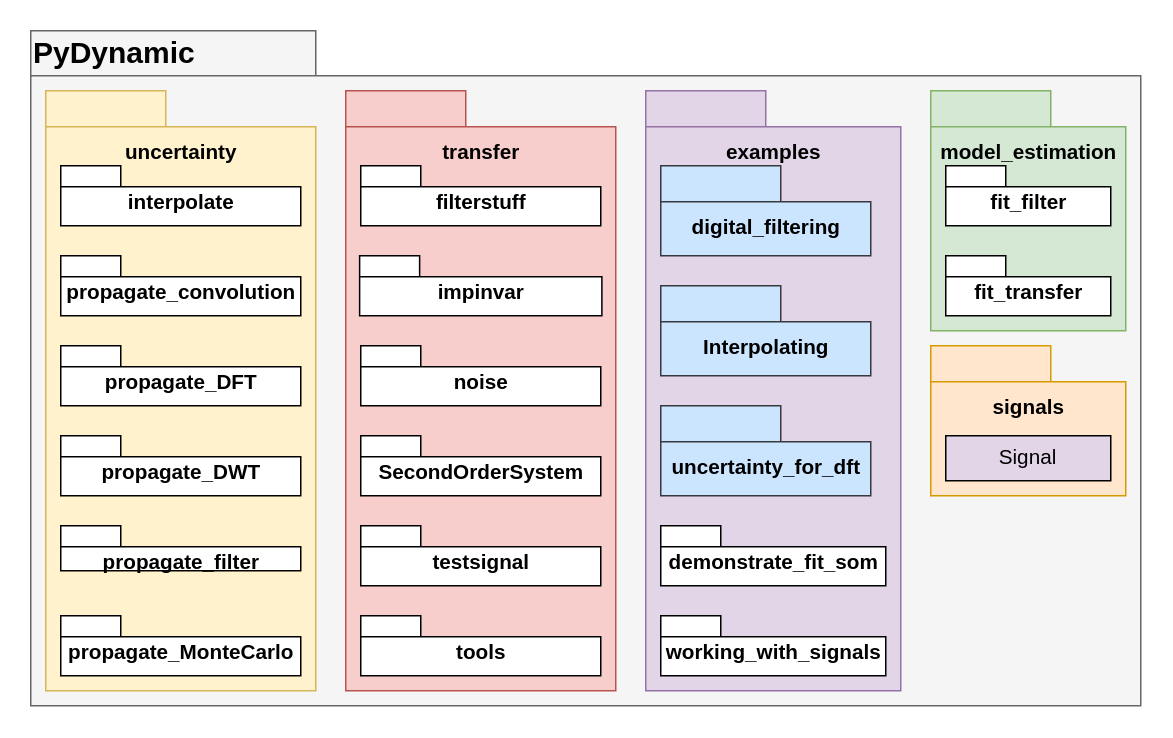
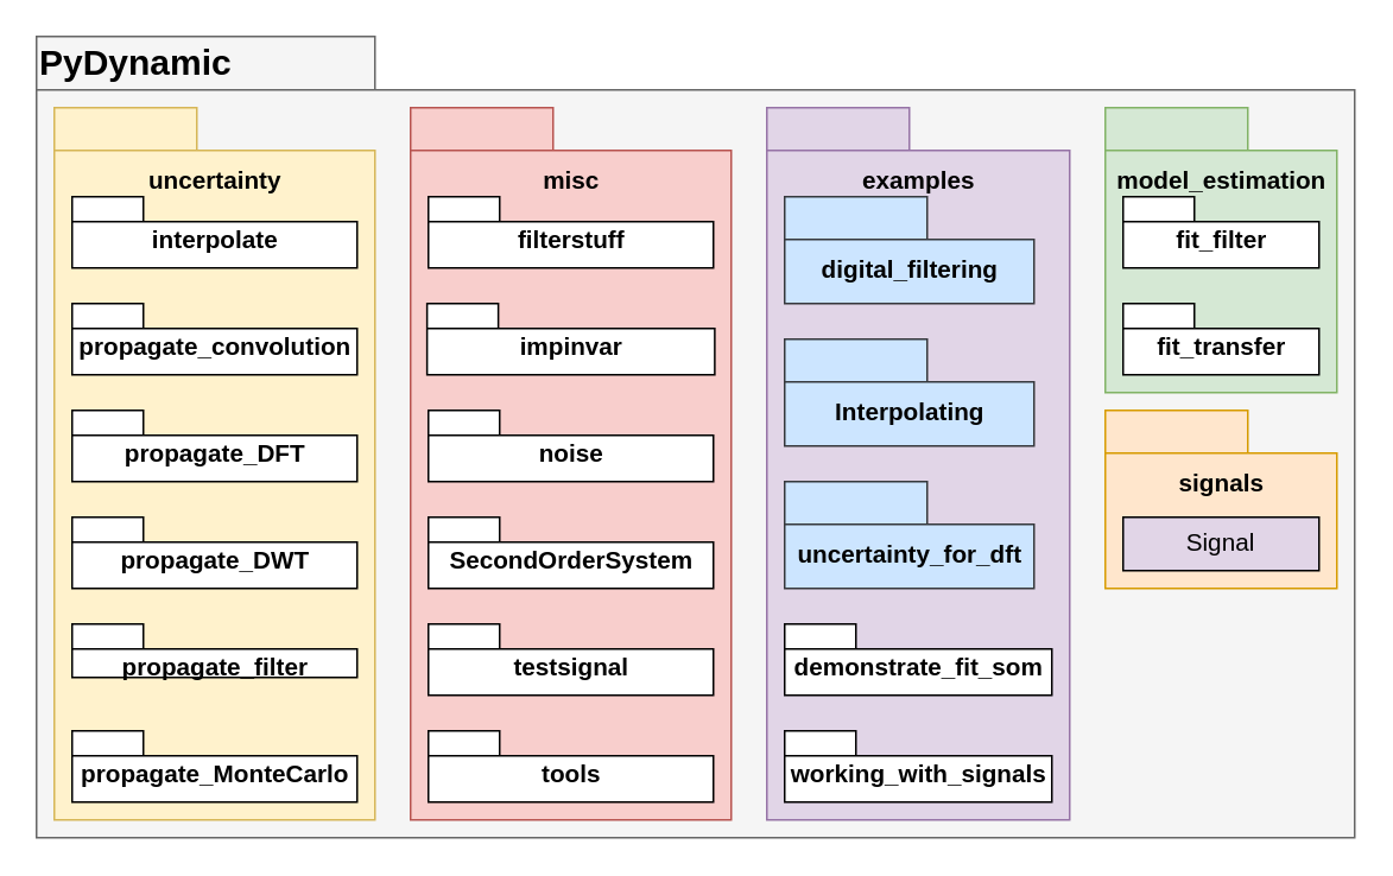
  <mxCell id="0" />
  <mxCell id="1" parent="0" />
  <mxCell id="2" value="" style="shape=folder;fontStyle=1;spacingTop=10;tabWidth=190;tabHeight=30;tabPosition=left;html=1;rounded=0;shadow=0;comic=0;labelBackgroundColor=none;strokeWidth=1;fillColor=#f5f5f5;fontFamily=Helvetica;fontSize=14;align=center;strokeColor=#666666;fontColor=#333333;" parent="1" vertex="1"><mxGeometry x="20" y="20" width="740" height="450" as="geometry" /></mxCell>
  <mxCell id="3" value="" style="group;fontSize=13.8;fontFamily=Helvetica;" parent="1" vertex="1" connectable="0"><mxGeometry x="430" y="60" width="170" height="400" as="geometry" /></mxCell>
  <mxCell id="4" value="&lt;br style=&quot;font-size: 13.8px;&quot;&gt;examples" style="shape=folder;fontStyle=1;spacingTop=10;tabWidth=80;tabHeight=24;tabPosition=left;html=1;rounded=0;shadow=0;comic=0;labelBackgroundColor=none;strokeWidth=1;fontFamily=Helvetica;fontSize=13.8;align=center;verticalAlign=top;fillColor=#e1d5e7;strokeColor=#9673a6;" parent="3" vertex="1"><mxGeometry width="170" height="400" as="geometry" /></mxCell>
  <mxCell id="5" value="demonstrate_fit_som" style="shape=folder;fontStyle=1;spacingTop=10;tabWidth=40;tabHeight=14;tabPosition=left;html=1;rounded=0;shadow=0;comic=0;labelBackgroundColor=none;strokeWidth=1;fontFamily=Helvetica;fontSize=13.8;align=center;verticalAlign=top;" parent="3" vertex="1"><mxGeometry x="10" y="290" width="150" height="40" as="geometry" /></mxCell>
  <mxCell id="6" value="&lt;br style=&quot;font-size: 13.8px;&quot;&gt;digital_filtering" style="shape=folder;fontStyle=1;spacingTop=10;tabWidth=80;tabHeight=24;tabPosition=left;html=1;rounded=0;shadow=0;comic=0;labelBackgroundColor=none;strokeWidth=1;fontFamily=Helvetica;fontSize=13.8;align=center;verticalAlign=top;fillColor=#cce5ff;strokeColor=#36393d;" parent="3" vertex="1"><mxGeometry x="10" y="50" width="140" height="60" as="geometry" /></mxCell>
  <mxCell id="7" value="&lt;br style=&quot;font-size: 13.8px;&quot;&gt;Interpolating" style="shape=folder;fontStyle=1;spacingTop=10;tabWidth=80;tabHeight=24;tabPosition=left;html=1;rounded=0;shadow=0;comic=0;labelBackgroundColor=none;strokeWidth=1;fontFamily=Helvetica;fontSize=13.8;align=center;verticalAlign=top;fillColor=#cce5ff;strokeColor=#36393d;" parent="3" vertex="1"><mxGeometry x="10" y="130" width="140" height="60" as="geometry" /></mxCell>
  <mxCell id="8" value="&lt;br style=&quot;font-size: 13.8px;&quot;&gt;uncertainty_for_dft" style="shape=folder;fontStyle=1;spacingTop=10;tabWidth=80;tabHeight=24;tabPosition=left;html=1;rounded=0;shadow=0;comic=0;labelBackgroundColor=none;strokeWidth=1;fontFamily=Helvetica;fontSize=13.8;align=center;verticalAlign=top;fillColor=#cce5ff;strokeColor=#36393d;" parent="3" vertex="1"><mxGeometry x="10" y="210" width="140" height="60" as="geometry" /></mxCell>
  <mxCell id="9" value="working_with_signals" style="shape=folder;fontStyle=1;spacingTop=10;tabWidth=40;tabHeight=14;tabPosition=left;html=1;rounded=0;shadow=0;comic=0;labelBackgroundColor=none;strokeWidth=1;fontFamily=Helvetica;fontSize=13.8;align=center;verticalAlign=top;" parent="3" vertex="1"><mxGeometry x="10" y="350" width="150" height="40" as="geometry" /></mxCell>
  <mxCell id="10" value="" style="group;fontSize=14;" parent="1" vertex="1" connectable="0"><mxGeometry x="20" y="20" width="730" height="440" as="geometry" /></mxCell>
  <mxCell id="11" value="" style="group;fontSize=13.8;fontFamily=Helvetica;" parent="10" vertex="1" connectable="0"><mxGeometry x="210" y="40" width="180" height="400" as="geometry" /></mxCell>
- <mxCell id="12" value="&lt;font style=&quot;font-size: 13.8px;&quot;&gt;&lt;br style=&quot;font-size: 13.8px;&quot;&gt;&lt;font style=&quot;font-size: 13.8px;&quot;&gt;transfer&lt;/font&gt;&lt;/font&gt;" style="shape=folder;fontStyle=1;spacingTop=10;tabWidth=80;tabHeight=24;tabPosition=left;html=1;rounded=0;shadow=0;comic=0;labelBackgroundColor=none;strokeWidth=1;fontFamily=Helvetica;fontSize=13.8;align=center;verticalAlign=top;fillColor=#f8cecc;strokeColor=#b85450;" parent="11" vertex="1"><mxGeometry width="180" height="400" as="geometry" /></mxCell>
+ <mxCell id="12" value="&lt;font style=&quot;font-size: 13.8px;&quot;&gt;&lt;br style=&quot;font-size: 13.8px;&quot;&gt;&lt;font style=&quot;font-size: 13.8px;&quot;&gt;misc&lt;/font&gt;&lt;/font&gt;" style="shape=folder;fontStyle=1;spacingTop=10;tabWidth=80;tabHeight=24;tabPosition=left;html=1;rounded=0;shadow=0;comic=0;labelBackgroundColor=none;strokeWidth=1;fontFamily=Helvetica;fontSize=13.8;align=center;verticalAlign=top;fillColor=#f8cecc;strokeColor=#b85450;" parent="11" vertex="1"><mxGeometry width="180" height="400" as="geometry" /></mxCell>
  <mxCell id="13" value="filterstuff" style="shape=folder;fontStyle=1;spacingTop=10;tabWidth=40;tabHeight=14;tabPosition=left;html=1;rounded=0;shadow=0;comic=0;labelBackgroundColor=none;strokeWidth=1;fontFamily=Helvetica;fontSize=13.8;align=center;verticalAlign=top;" parent="11" vertex="1"><mxGeometry x="10" y="50" width="160" height="40" as="geometry" /></mxCell>
  <mxCell id="14" value="testsignal" style="shape=folder;fontStyle=1;spacingTop=10;tabWidth=40;tabHeight=14;tabPosition=left;html=1;rounded=0;shadow=0;comic=0;labelBackgroundColor=none;strokeWidth=1;fontFamily=Helvetica;fontSize=13.8;align=center;verticalAlign=top;" parent="11" vertex="1"><mxGeometry x="10" y="290" width="160" height="40" as="geometry" /></mxCell>
  <mxCell id="15" value="impinvar" style="shape=folder;fontStyle=1;spacingTop=10;tabWidth=40;tabHeight=14;tabPosition=left;html=1;rounded=0;shadow=0;comic=0;labelBackgroundColor=none;strokeWidth=1;fontFamily=Helvetica;fontSize=13.8;align=center;verticalAlign=top;" parent="11" vertex="1"><mxGeometry x="9.25" y="110" width="161.5" height="40" as="geometry" /></mxCell>
  <mxCell id="16" value="noise" style="shape=folder;fontStyle=1;spacingTop=10;tabWidth=40;tabHeight=14;tabPosition=left;html=1;rounded=0;shadow=0;comic=0;labelBackgroundColor=none;strokeWidth=1;fontFamily=Helvetica;fontSize=13.8;align=center;verticalAlign=top;" parent="11" vertex="1"><mxGeometry x="10" y="170" width="160" height="40" as="geometry" /></mxCell>
  <mxCell id="17" value="SecondOrderSystem" style="shape=folder;fontStyle=1;spacingTop=10;tabWidth=40;tabHeight=14;tabPosition=left;html=1;rounded=0;shadow=0;comic=0;labelBackgroundColor=none;strokeWidth=1;fontFamily=Helvetica;fontSize=13.8;align=center;verticalAlign=top;" parent="11" vertex="1"><mxGeometry x="10" y="230" width="160" height="40" as="geometry" /></mxCell>
  <mxCell id="18" value="tools" style="shape=folder;fontStyle=1;spacingTop=10;tabWidth=40;tabHeight=14;tabPosition=left;html=1;rounded=0;shadow=0;comic=0;labelBackgroundColor=none;strokeWidth=1;fontFamily=Helvetica;fontSize=13.8;align=center;verticalAlign=top;" parent="11" vertex="1"><mxGeometry x="10" y="350" width="160" height="40" as="geometry" /></mxCell>
  <mxCell id="19" value="" style="group" parent="10" vertex="1" connectable="0"><mxGeometry width="190" height="440" as="geometry" /></mxCell>
  <mxCell id="20" value="PyDynamic" style="text;html=1;align=left;verticalAlign=top;spacingTop=-4;fontSize=20;fontFamily=Helvetica;fontStyle=1" parent="19" vertex="1"><mxGeometry width="190" height="30" as="geometry" /></mxCell>
  <mxCell id="21" value="&lt;br style=&quot;font-size: 13.8px;&quot;&gt;uncertainty" style="shape=folder;fontStyle=1;spacingTop=10;tabWidth=80;tabHeight=24;tabPosition=left;html=1;rounded=0;shadow=0;comic=0;labelBackgroundColor=none;strokeWidth=1;fontFamily=Helvetica;fontSize=13.8;align=center;verticalAlign=top;fillColor=#fff2cc;strokeColor=#d6b656;" parent="19" vertex="1"><mxGeometry x="10" y="40" width="180" height="400" as="geometry" /></mxCell>
  <mxCell id="22" value="interpolate" style="shape=folder;fontStyle=1;spacingTop=10;tabWidth=40;tabHeight=14;tabPosition=left;html=1;rounded=0;shadow=0;comic=0;labelBackgroundColor=none;strokeWidth=1;fontFamily=Helvetica;fontSize=13.8;align=center;verticalAlign=top;" parent="19" vertex="1"><mxGeometry x="20" y="90" width="160" height="40" as="geometry" /></mxCell>
  <mxCell id="23" value="propagate_DFT" style="shape=folder;fontStyle=1;spacingTop=10;tabWidth=40;tabHeight=14;tabPosition=left;html=1;rounded=0;shadow=0;comic=0;labelBackgroundColor=none;strokeWidth=1;fontFamily=Helvetica;fontSize=13.8;align=center;verticalAlign=top;" parent="19" vertex="1"><mxGeometry x="20" y="210" width="160" height="40" as="geometry" /></mxCell>
  <mxCell id="24" value="propagate_filter" style="shape=folder;fontStyle=1;spacingTop=10;tabWidth=40;tabHeight=14;tabPosition=left;html=1;rounded=0;shadow=0;comic=0;labelBackgroundColor=none;strokeWidth=1;fontFamily=Helvetica;fontSize=13.8;align=center;verticalAlign=top;" parent="19" vertex="1"><mxGeometry x="20" y="330" width="160" height="30" as="geometry" /></mxCell>
  <mxCell id="25" value="propagate_MonteCarlo" style="shape=folder;fontStyle=1;spacingTop=10;tabWidth=40;tabHeight=14;tabPosition=left;html=1;rounded=0;shadow=0;comic=0;labelBackgroundColor=none;strokeWidth=1;fontFamily=Helvetica;fontSize=13.8;align=center;verticalAlign=top;" parent="19" vertex="1"><mxGeometry x="20" y="390" width="160" height="40" as="geometry" /></mxCell>
  <mxCell id="26" value="propagate_convolution" style="shape=folder;fontStyle=1;spacingTop=10;tabWidth=40;tabHeight=14;tabPosition=left;html=1;rounded=0;shadow=0;comic=0;labelBackgroundColor=none;strokeWidth=1;fontFamily=Helvetica;fontSize=13.8;align=center;verticalAlign=top;" parent="19" vertex="1"><mxGeometry x="20" y="150" width="160" height="40" as="geometry" /></mxCell>
  <mxCell id="27" value="propagate_DWT" style="shape=folder;fontStyle=1;spacingTop=10;tabWidth=40;tabHeight=14;tabPosition=left;html=1;rounded=0;shadow=0;comic=0;labelBackgroundColor=none;strokeWidth=1;fontFamily=Helvetica;fontSize=13.8;align=center;verticalAlign=top;" parent="19" vertex="1"><mxGeometry x="20" y="270" width="160" height="40" as="geometry" /></mxCell>
  <mxCell id="28" value="" style="group;fontSize=13.8;fontFamily=Helvetica;" parent="10" vertex="1" connectable="0"><mxGeometry x="600" y="40" width="130" height="160" as="geometry" /></mxCell>
  <mxCell id="29" value="&lt;br style=&quot;font-size: 13.8px;&quot;&gt;model_estimation" style="shape=folder;fontStyle=1;spacingTop=10;tabWidth=80;tabHeight=24;tabPosition=left;html=1;rounded=0;shadow=0;comic=0;labelBackgroundColor=none;strokeWidth=1;fontFamily=Helvetica;fontSize=13.8;align=center;verticalAlign=top;fillColor=#d5e8d4;strokeColor=#82b366;" parent="28" vertex="1"><mxGeometry width="130" height="160" as="geometry" /></mxCell>
  <mxCell id="30" value="fit_transfer" style="shape=folder;fontStyle=1;spacingTop=10;tabWidth=40;tabHeight=14;tabPosition=left;html=1;rounded=0;shadow=0;comic=0;labelBackgroundColor=none;strokeWidth=1;fontFamily=Helvetica;fontSize=13.8;align=center;verticalAlign=top;" parent="28" vertex="1"><mxGeometry x="10" y="110" width="110" height="40" as="geometry" /></mxCell>
  <mxCell id="31" value="fit_filter" style="shape=folder;fontStyle=1;spacingTop=10;tabWidth=40;tabHeight=14;tabPosition=left;html=1;rounded=0;shadow=0;comic=0;labelBackgroundColor=none;strokeWidth=1;fontFamily=Helvetica;fontSize=13.8;align=center;verticalAlign=top;" parent="28" vertex="1"><mxGeometry x="10" y="50" width="110" height="40" as="geometry" /></mxCell>
  <mxCell id="32" value="" style="group;fontSize=13.8;fontFamily=Helvetica;" parent="1" vertex="1" connectable="0"><mxGeometry x="620" y="230" width="140" height="100" as="geometry" /></mxCell>
  <mxCell id="33" value="&lt;br style=&quot;font-size: 13.8px;&quot;&gt;signals" style="shape=folder;fontStyle=1;spacingTop=10;tabWidth=80;tabHeight=24;tabPosition=left;html=1;rounded=0;shadow=0;comic=0;labelBackgroundColor=none;strokeWidth=1;fontFamily=Helvetica;fontSize=13.8;align=center;verticalAlign=top;fillColor=#ffe6cc;strokeColor=#d79b00;" parent="32" vertex="1"><mxGeometry width="130" height="100" as="geometry" /></mxCell>
  <mxCell id="34" value="Signal" style="rounded=0;whiteSpace=wrap;html=1;fontFamily=Helvetica;fontSize=13.8;fillColor=#e1d5e7;" parent="32" vertex="1"><mxGeometry x="10" y="60" width="110" height="30" as="geometry" /></mxCell>
